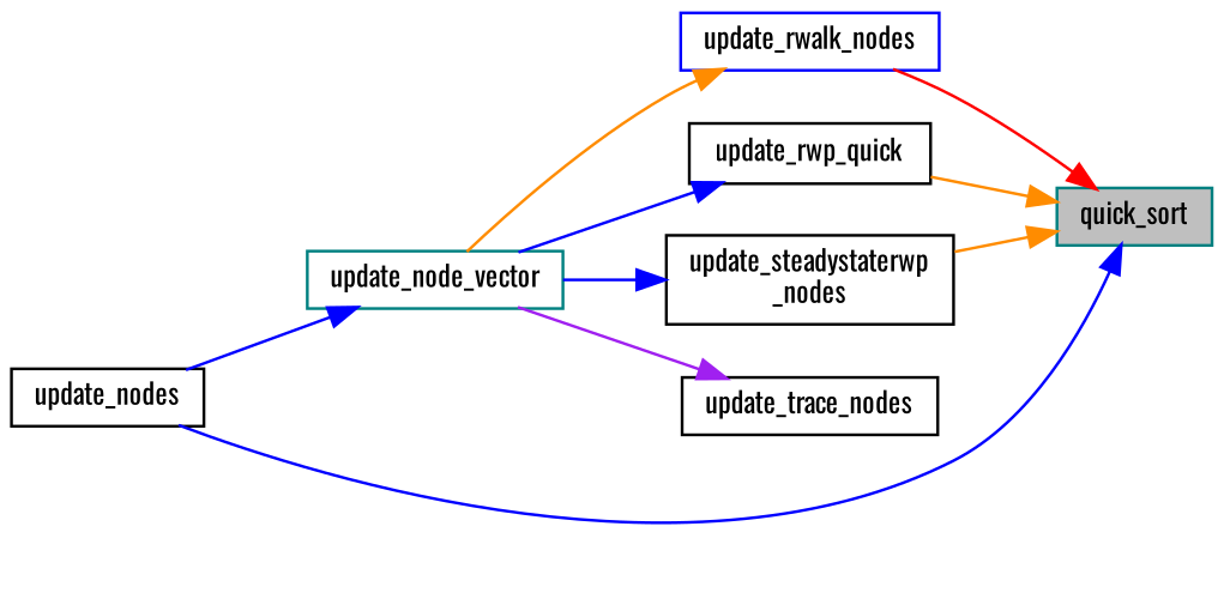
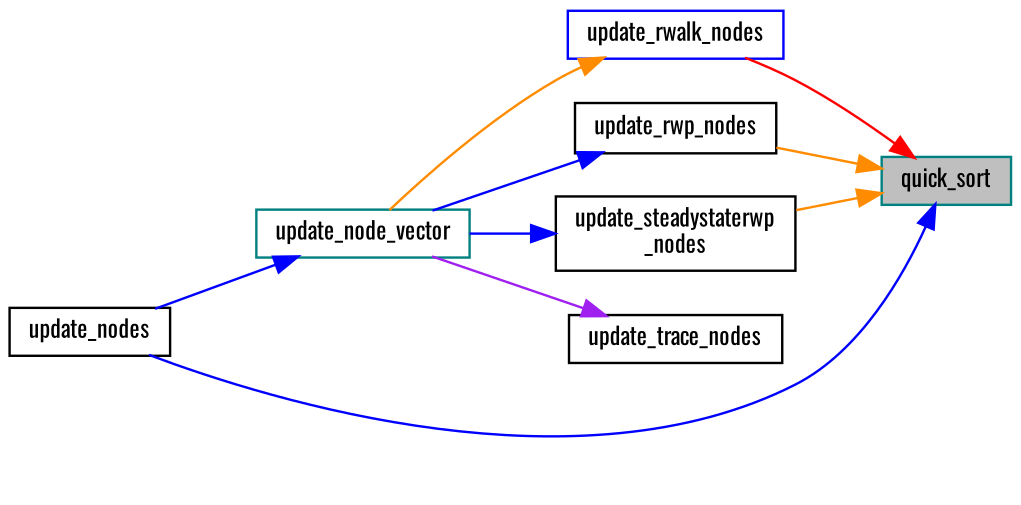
  digraph {
    fontname=Oswald
    rankdir=RL
    node [color=black fillcolor=white fontname=Oswald fontsize=10 shape=record style=filled]
    edge [color=blue dir=back fontname=Oswald fontsize=10 labelfontname=Helvetica labelfontsize=10 style=solid]
    n1 [color=teal fillcolor=grey75 fontcolor=black height=0.2 label=quick_sort width=0.4]
    n2 [color=blue height=0.2 label=update_rwalk_nodes width=0.4]
-   n3 [height=0.2 label=update_rwp_quick width=0.4]
+   n3 [height=0.2 label=update_rwp_nodes width=0.4]
    n4 [height=0.2 label="update_steadystaterwp\l_nodes" width=0.4]
    n5 [height=0.2 label=update_nodes width=0.4]
    n6 [color=teal height=0.2 label=update_node_vector width=0.4]
    n7 [height=0.2 label=update_trace_nodes width=0.4]
    n1 -> n2 [color=red]
    n1 -> n3 [color=darkorange]
    n1 -> n4 [color=darkorange]
    n1 -> n5
    n2 -> n6 [color=darkorange]
    n3 -> n6
    n4 -> n6
    n6 -> n5
    n7 -> n6 [color=purple]
  }
